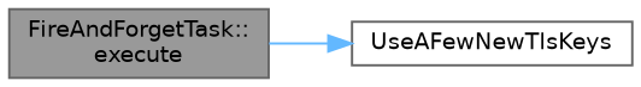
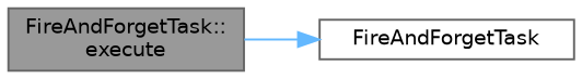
  digraph {
    rankdir=LR
    node [fontname=Helvetica fontsize=10 shape=box style=filled]
    n1 [color=gray40 fillcolor=grey60 fontcolor=black height=0.2 label="FireAndForgetTask::\lexecute" width=0.4]
-   n2 [color=grey40 fillcolor=white height=0.2 label=UseAFewNewTlsKeys width=0.4]
+   n2 [color=grey40 fillcolor=white height=0.2 label=FireAndForgetTask width=0.4]
    n1 -> n2 [color=steelblue1 fontname=Helvetica fontsize=10 labelfontname=Helvetica labelfontsize=10 style=solid]
  }
